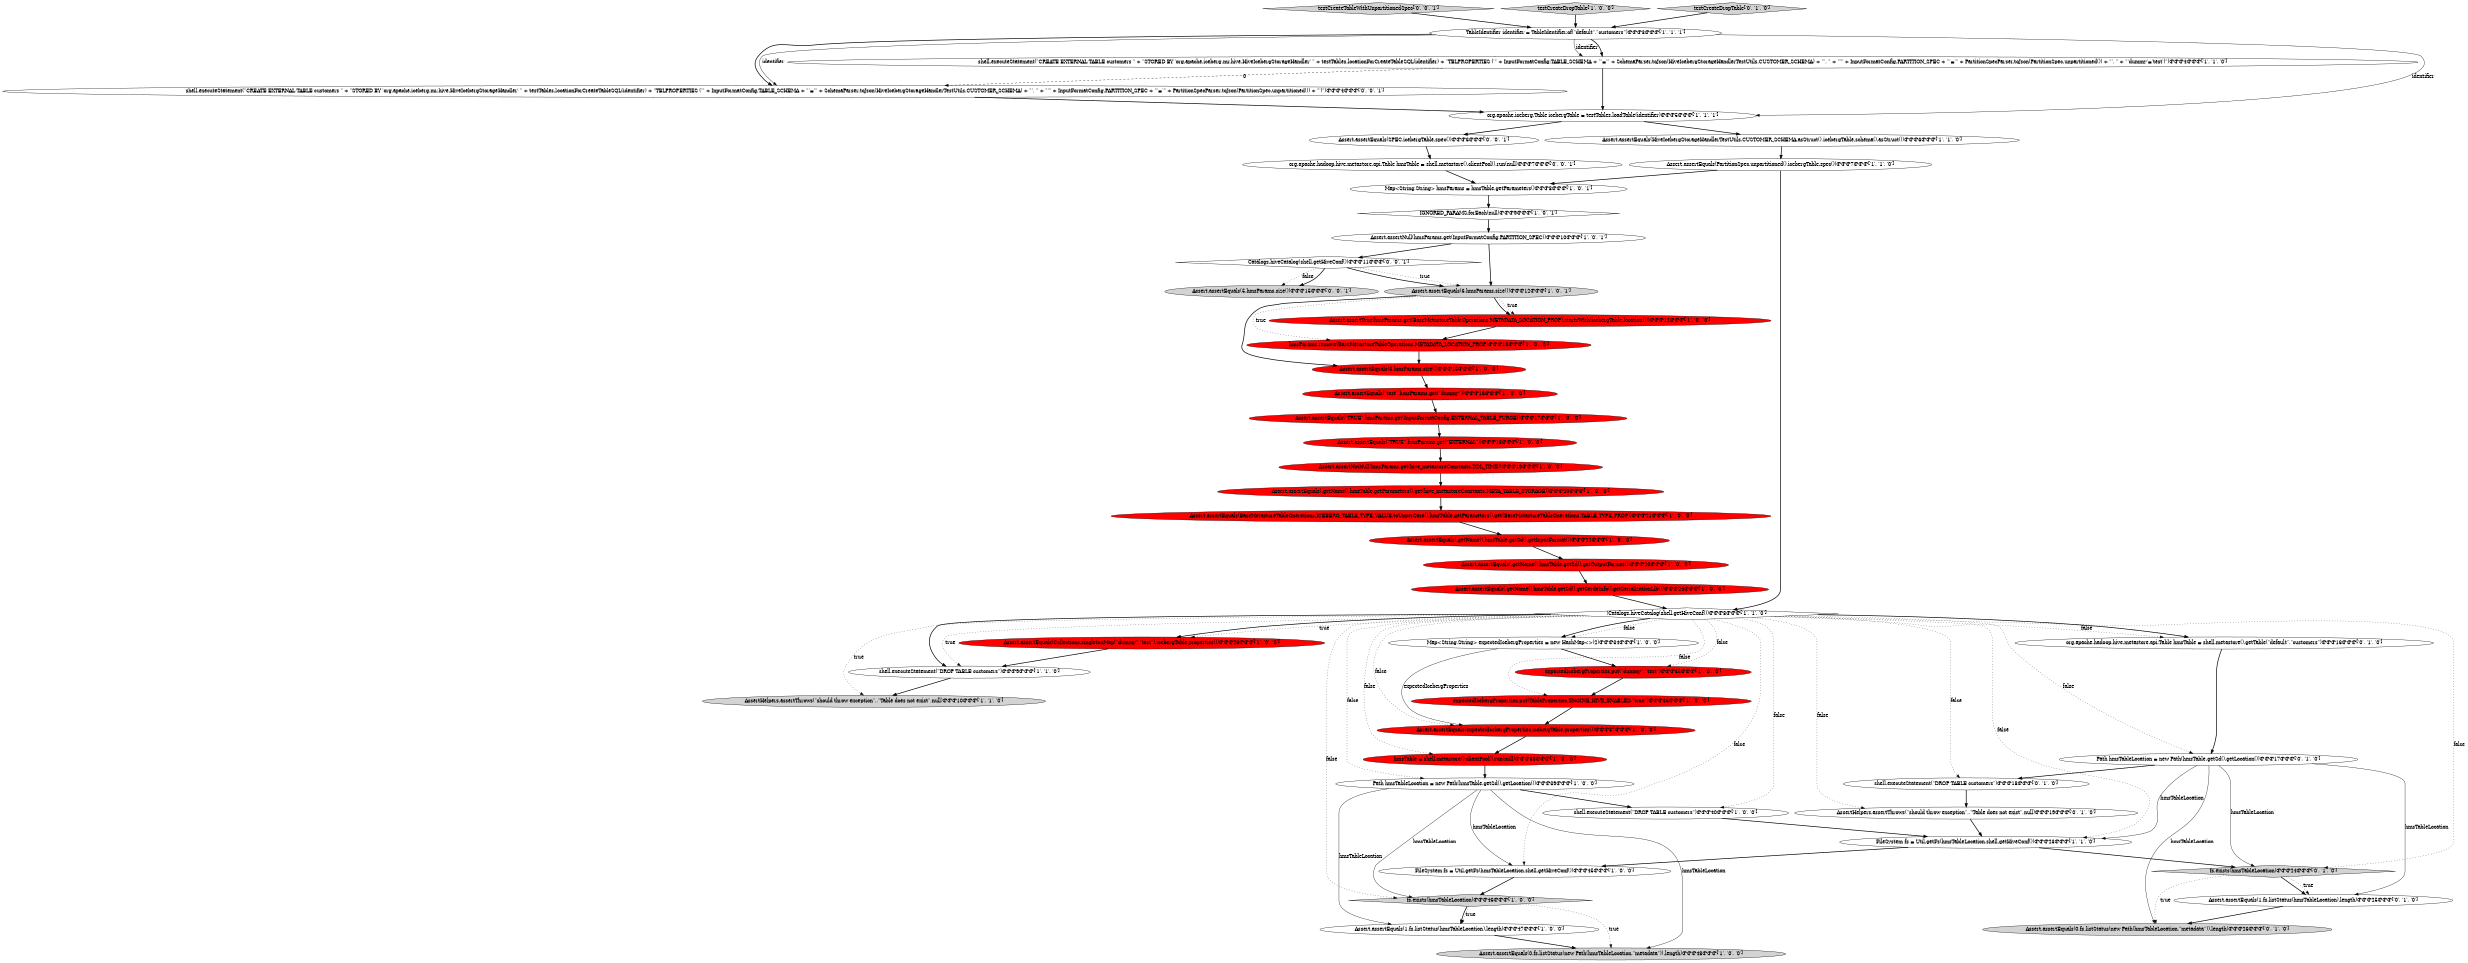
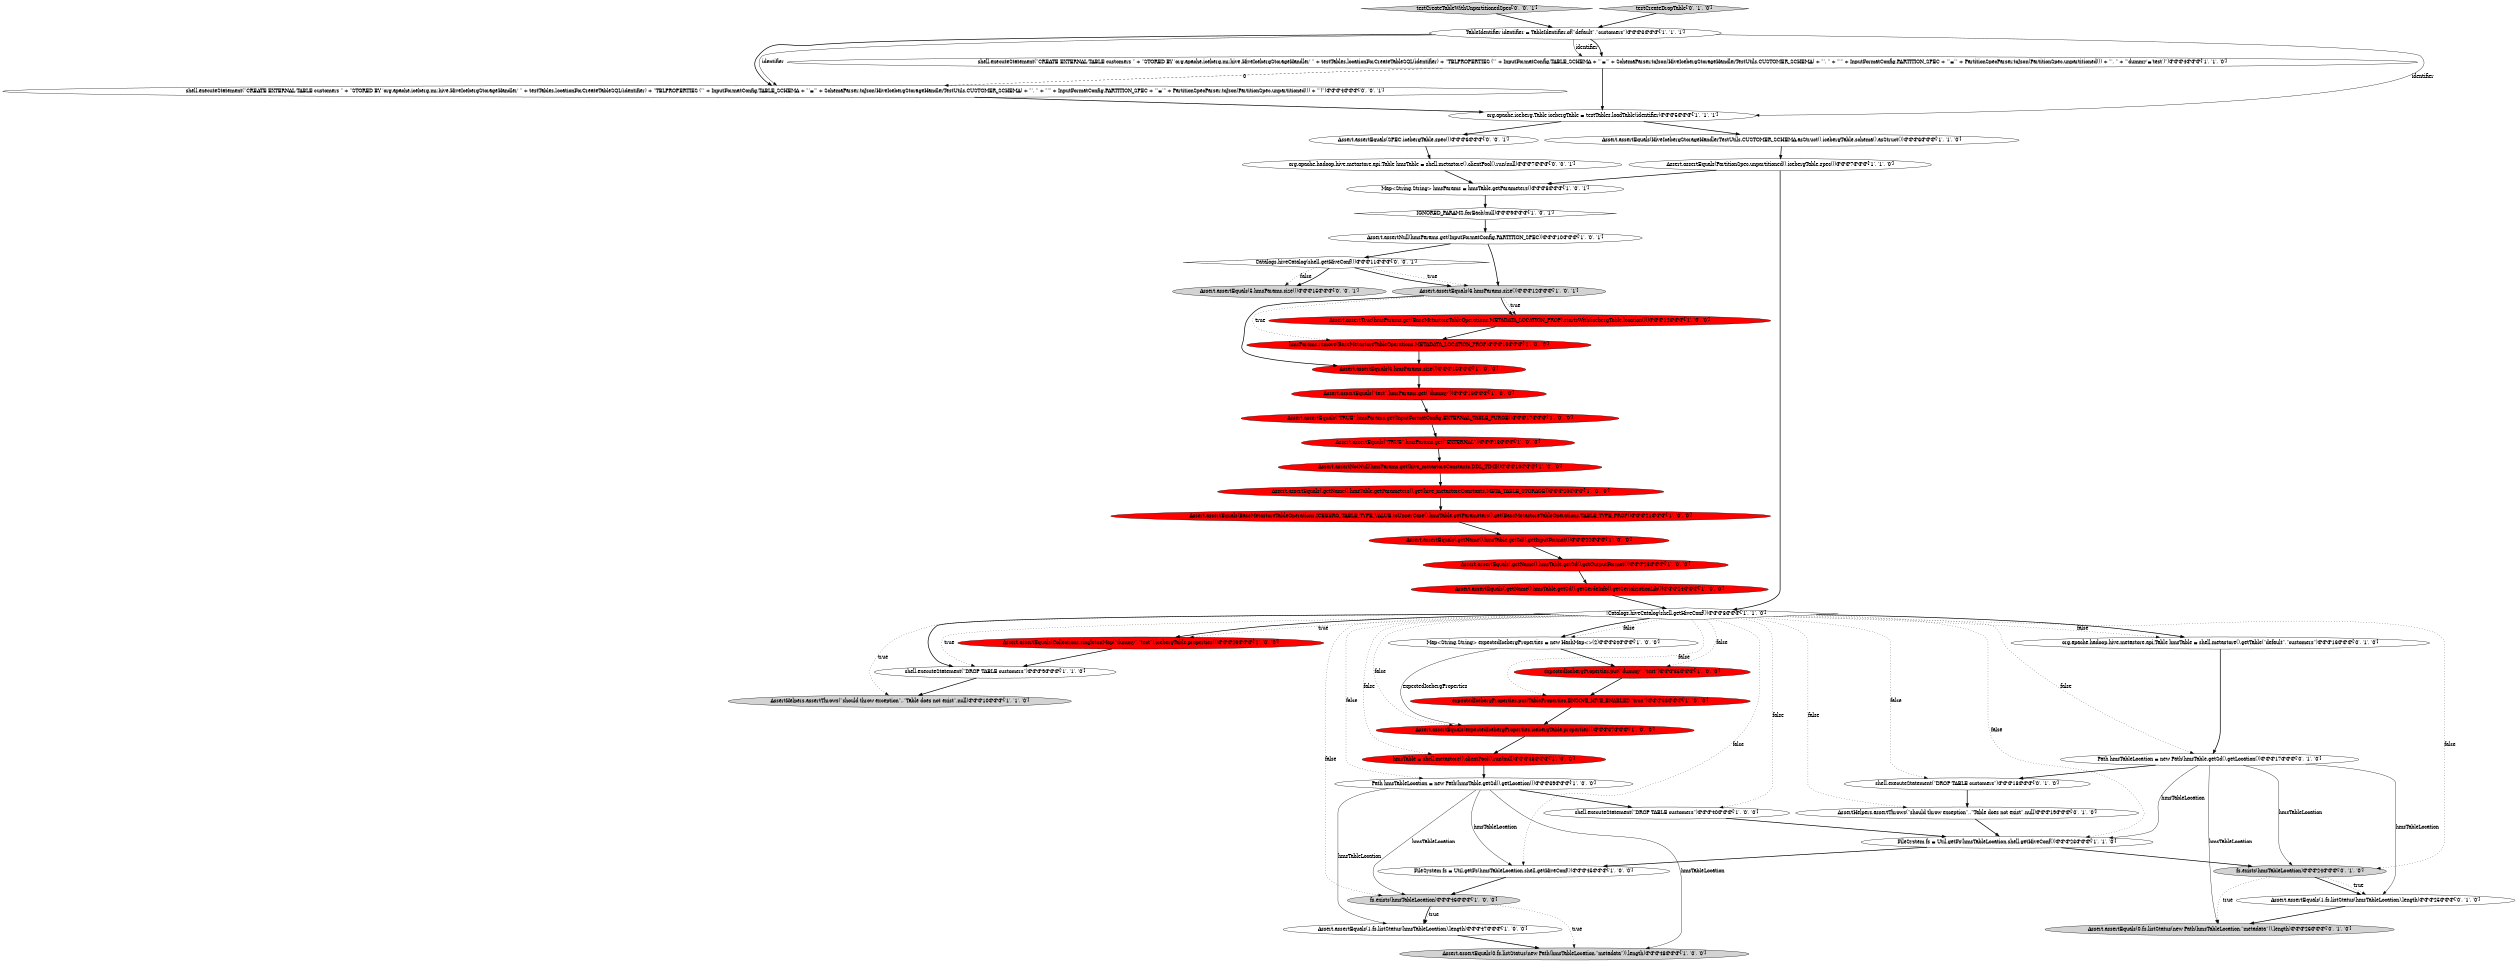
  digraph {
    node [fillcolor=white shape=ellipse style=filled]
    edge [style=bold]
    n1 [label="org.apache.hadoop.hive.metastore.api.Table hmsTable = shell.metastore().clientPool().run(null)@@@7@@@['0', '0', '1']"]
    n2 [label="Map<String,String> hmsParams = hmsTable.getParameters()@@@8@@@['1', '0', '1']"]
    n3 [label="IGNORED_PARAMS.forEach(null)@@@9@@@['1', '0', '1']" shape=diamond]
    n4 [fillcolor=red label="Assert.assertEquals(.getName(),hmsTable.getSd().getOutputFormat())@@@23@@@['1', '0', '0']"]
    n5 [fillcolor=red label="Assert.assertEquals(.getName(),hmsTable.getSd().getSerdeInfo().getSerializationLib())@@@24@@@['1', '0', '0']"]
    n6 [label="!Catalogs.hiveCatalog(shell.getHiveConf())@@@8@@@['1', '1', '0']" shape=diamond]
    n7 [fillcolor=red label="Assert.assertEquals(Collections.singletonMap(\"dummy\",\"test\"),icebergTable.properties())@@@26@@@['1', '0', '0']"]
    n8 [label="shell.executeStatement(\"DROP TABLE customers\")@@@9@@@['1', '1', '0']"]
    n9 [fillcolor=lightgray label="AssertHelpers.assertThrows(\"should throw exception\",,\"Table does not exist\",null)@@@10@@@['1', '1', '0']"]
    n10 [fillcolor=red label="Assert.assertTrue(hmsParams.get(BaseMetastoreTableOperations.METADATA_LOCATION_PROP).startsWith(icebergTable.location()))@@@12@@@['1', '0', '0']"]
    n11 [fillcolor=red label="hmsParams.remove(BaseMetastoreTableOperations.METADATA_LOCATION_PROP)@@@13@@@['1', '0', '0']"]
    n12 [fillcolor=red label="Assert.assertEquals(6,hmsParams.size())@@@15@@@['1', '0', '0']"]
    n13 [fillcolor=red label="Assert.assertEquals(expectedIcebergProperties,icebergTable.properties())@@@37@@@['1', '0', '0']"]
    n14 [fillcolor=red label="hmsTable = shell.metastore().clientPool().run(null)@@@38@@@['1', '0', '0']"]
    n15 [label="Path hmsTableLocation = new Path(hmsTable.getSd().getLocation())@@@39@@@['1', '0', '0']"]
    n16 [label="shell.executeStatement(\"DROP TABLE customers\")@@@40@@@['1', '0', '0']"]
    n17 [label="FileSystem fs = Util.getFs(hmsTableLocation,shell.getHiveConf())@@@23@@@['1', '1', '0']"]
    n18 [label="FileSystem fs = Util.getFs(hmsTableLocation,shell.getHiveConf())@@@45@@@['1', '0', '0']"]
-   n19 [fillcolor=lightgray label="fs.exists(hmsTableLocation)@@@24@@@['0', '1', '0']" shape=diamond]
+   n19 [fillcolor=lightgray label="fs.exists(hmsTableLocation)@@@24@@@['0', '1', '0']"]
    n20 [fillcolor=red label="Assert.assertEquals(\"test\",hmsParams.get(\"dummy\"))@@@16@@@['1', '0', '0']"]
    n21 [fillcolor=red label="Assert.assertEquals(\"TRUE\",hmsParams.get(InputFormatConfig.EXTERNAL_TABLE_PURGE))@@@17@@@['1', '0', '0']"]
    n22 [fillcolor=red label="Assert.assertEquals(\"TRUE\",hmsParams.get(\"EXTERNAL\"))@@@18@@@['1', '0', '0']"]
    n23 [fillcolor=red label="Assert.assertNotNull(hmsParams.get(hive_metastoreConstants.DDL_TIME))@@@19@@@['1', '0', '0']"]
    n24 [fillcolor=red label="Assert.assertEquals(.getName(),hmsTable.getParameters().get(hive_metastoreConstants.META_TABLE_STORAGE))@@@20@@@['1', '0', '0']"]
    n25 [fillcolor=red label="Assert.assertEquals(BaseMetastoreTableOperations.ICEBERG_TABLE_TYPE_VALUE.toUpperCase(),hmsTable.getParameters().get(BaseMetastoreTableOperations.TABLE_TYPE_PROP))@@@21@@@['1', '0', '0']"]
    n26 [fillcolor=red label="Assert.assertEquals(.getName(),hmsTable.getSd().getInputFormat())@@@22@@@['1', '0', '0']"]
-   n27 [fillcolor=lightgray label="fs.exists(hmsTableLocation)@@@46@@@['1', '0', '0']" shape=diamond]
+   n27 [fillcolor=lightgray label="fs.exists(hmsTableLocation)@@@46@@@['1', '0', '0']"]
    n28 [fillcolor=lightgray label="Assert.assertEquals(0,fs.listStatus(new Path(hmsTableLocation,\"metadata\")).length)@@@48@@@['1', '0', '0']"]
    n29 [label="Assert.assertEquals(1,fs.listStatus(hmsTableLocation).length)@@@47@@@['1', '0', '0']"]
    n30 [label="org.apache.iceberg.Table icebergTable = testTables.loadTable(identifier)@@@5@@@['1', '1', '1']"]
    n31 [label="Assert.assertEquals(SPEC,icebergTable.spec())@@@6@@@['0', '0', '1']"]
    n32 [label="Assert.assertEquals(HiveIcebergStorageHandlerTestUtils.CUSTOMER_SCHEMA.asStruct(),icebergTable.schema().asStruct())@@@6@@@['1', '1', '0']"]
    n33 [label="Assert.assertEquals(PartitionSpec.unpartitioned(),icebergTable.spec())@@@7@@@['1', '1', '0']"]
    n34 [label="shell.executeStatement(\"CREATE EXTERNAL TABLE customers \" + \"STORED BY 'org.apache.iceberg.mr.hive.HiveIcebergStorageHandler' \" + testTables.locationForCreateTableSQL(identifier) + \"TBLPROPERTIES ('\" + InputFormatConfig.TABLE_SCHEMA + \"'='\" + SchemaParser.toJson(HiveIcebergStorageHandlerTestUtils.CUSTOMER_SCHEMA) + \"', \" + \"'\" + InputFormatConfig.PARTITION_SPEC + \"'='\" + PartitionSpecParser.toJson(PartitionSpec.unpartitioned()) + \"', \" + \"'dummy'='test')\")@@@4@@@['1', '1', '0']"]
    n35 [label="shell.executeStatement(\"CREATE EXTERNAL TABLE customers \" + \"STORED BY 'org.apache.iceberg.mr.hive.HiveIcebergStorageHandler' \" + testTables.locationForCreateTableSQL(identifier) + \"TBLPROPERTIES ('\" + InputFormatConfig.TABLE_SCHEMA + \"'='\" + SchemaParser.toJson(HiveIcebergStorageHandlerTestUtils.CUSTOMER_SCHEMA) + \"', \" + \"'\" + InputFormatConfig.PARTITION_SPEC + \"'='\" + PartitionSpecParser.toJson(PartitionSpec.unpartitioned()) + \"')\")@@@4@@@['0', '0', '1']"]
    n36 [fillcolor=lightgray label="Assert.assertEquals(0,fs.listStatus(new Path(hmsTableLocation,\"metadata\")).length)@@@26@@@['0', '1', '0']"]
    n37 [label="Assert.assertNull(hmsParams.get(InputFormatConfig.PARTITION_SPEC))@@@10@@@['1', '0', '1']"]
    n38 [label="Catalogs.hiveCatalog(shell.getHiveConf())@@@11@@@['0', '0', '1']" shape=diamond]
    n39 [fillcolor=lightgray label="Assert.assertEquals(6,hmsParams.size())@@@12@@@['1', '0', '1']"]
    n40 [fillcolor=red label="expectedIcebergProperties.put(TableProperties.ENGINE_HIVE_ENABLED,\"true\")@@@36@@@['1', '0', '0']"]
    n41 [label="shell.executeStatement(\"DROP TABLE customers\")@@@18@@@['0', '1', '0']"]
    n42 [label="AssertHelpers.assertThrows(\"should throw exception\",,\"Table does not exist\",null)@@@19@@@['0', '1', '0']"]
    n43 [label="Path hmsTableLocation = new Path(hmsTable.getSd().getLocation())@@@17@@@['0', '1', '0']"]
    n44 [fillcolor=red label="expectedIcebergProperties.put(\"dummy\",\"test\")@@@35@@@['1', '0', '0']"]
    n45 [label="org.apache.hadoop.hive.metastore.api.Table hmsTable = shell.metastore().getTable(\"default\",\"customers\")@@@16@@@['0', '1', '0']"]
    n46 [label="Map<String,String> expectedIcebergProperties = new HashMap<>(2)@@@34@@@['1', '0', '0']"]
    n47 [label="Assert.assertEquals(1,fs.listStatus(hmsTableLocation).length)@@@25@@@['0', '1', '0']"]
    n48 [fillcolor=lightgray label="Assert.assertEquals(5,hmsParams.size())@@@15@@@['0', '0', '1']"]
    n49 [fillcolor=lightgray label="testCreateTableWithUnpartitionedSpec['0', '0', '1']" shape=diamond]
    n50 [label="TableIdentifier identifier = TableIdentifier.of(\"default\",\"customers\")@@@3@@@['1', '1', '1']"]
-   n51 [fillcolor=lightgray label="testCreateDropTable['1', '0', '0']" shape=diamond]
    n52 [fillcolor=lightgray label="testCreateDropTable['0', '1', '0']" shape=diamond]
    n1 -> n2
    n2 -> n3
    n3 -> n37
    n4 -> n5
    n5 -> n6
    n6 -> n7
    n6 -> n7 [label=true style=dotted]
    n6 -> n8
    n6 -> n8 [label=true style=dotted]
    n6 -> n9 [label=true style=dotted]
    n6 -> n13 [label=false style=dotted]
    n6 -> n14 [label=false style=dotted]
    n6 -> n15 [label=false style=dotted]
    n6 -> n16 [label=false style=dotted]
    n6 -> n17 [label=false style=dotted]
    n6 -> n18 [label=false style=dotted]
    n6 -> n19 [label=false style=dotted]
    n6 -> n27 [label=false style=dotted]
    n6 -> n40 [label=false style=dotted]
    n6 -> n41 [label=false style=dotted]
    n6 -> n42 [label=false style=dotted]
    n6 -> n43 [label=false style=dotted]
    n6 -> n44 [label=false style=dotted]
    n6 -> n45 [label=false style=dotted]
    n6 -> n45
    n6 -> n46 [label=false style=dotted]
    n6 -> n46
    n7 -> n8
    n8 -> n9
    n10 -> n11
    n11 -> n12
    n12 -> n20
    n13 -> n14
    n14 -> n15
    n15 -> n16
    n15 -> n18 [label=hmsTableLocation style=solid]
    n15 -> n27 [label=hmsTableLocation style=solid]
    n15 -> n28 [label=hmsTableLocation style=solid]
    n15 -> n29 [label=hmsTableLocation style=solid]
    n16 -> n17
    n17 -> n18
    n17 -> n19
    n18 -> n27
    n19 -> n36 [label=true style=dotted]
    n19 -> n47
    n19 -> n47 [label=true style=dotted]
    n20 -> n21
    n21 -> n22
    n22 -> n23
    n23 -> n24
    n24 -> n25
    n25 -> n26
    n26 -> n4
    n27 -> n28 [label=true style=dotted]
    n27 -> n29
    n27 -> n29 [label=true style=dotted]
    n29 -> n28
    n30 -> n31
    n30 -> n32
    n31 -> n1
    n32 -> n33
    n33 -> n2
    n33 -> n6
    n34 -> n30
    n34 -> n35 [label=0 style=dashed]
    n35 -> n30
    n37 -> n38
    n37 -> n39
    n38 -> n39 [label=true style=dotted]
    n38 -> n39
    n38 -> n48 [label=false style=dotted]
    n38 -> n48
    n39 -> n10 [label=true style=dotted]
    n39 -> n10
    n39 -> n11 [label=true style=dotted]
    n39 -> n12
    n40 -> n13
    n41 -> n42
    n42 -> n17
    n43 -> n17 [label=hmsTableLocation style=solid]
    n43 -> n19 [label=hmsTableLocation style=solid]
    n43 -> n36 [label=hmsTableLocation style=solid]
    n43 -> n41
    n43 -> n47 [label=hmsTableLocation style=solid]
    n44 -> n40
    n45 -> n43
    n46 -> n13 [label=expectedIcebergProperties style=solid]
    n46 -> n44
    n47 -> n36
    n49 -> n50
    n50 -> n30 [label=identifier style=solid]
    n50 -> n34 [label=identifier style=solid]
    n50 -> n34
    n50 -> n35 [label=identifier style=solid]
    n50 -> n35
-   n51 -> n50
    n52 -> n50
  }
